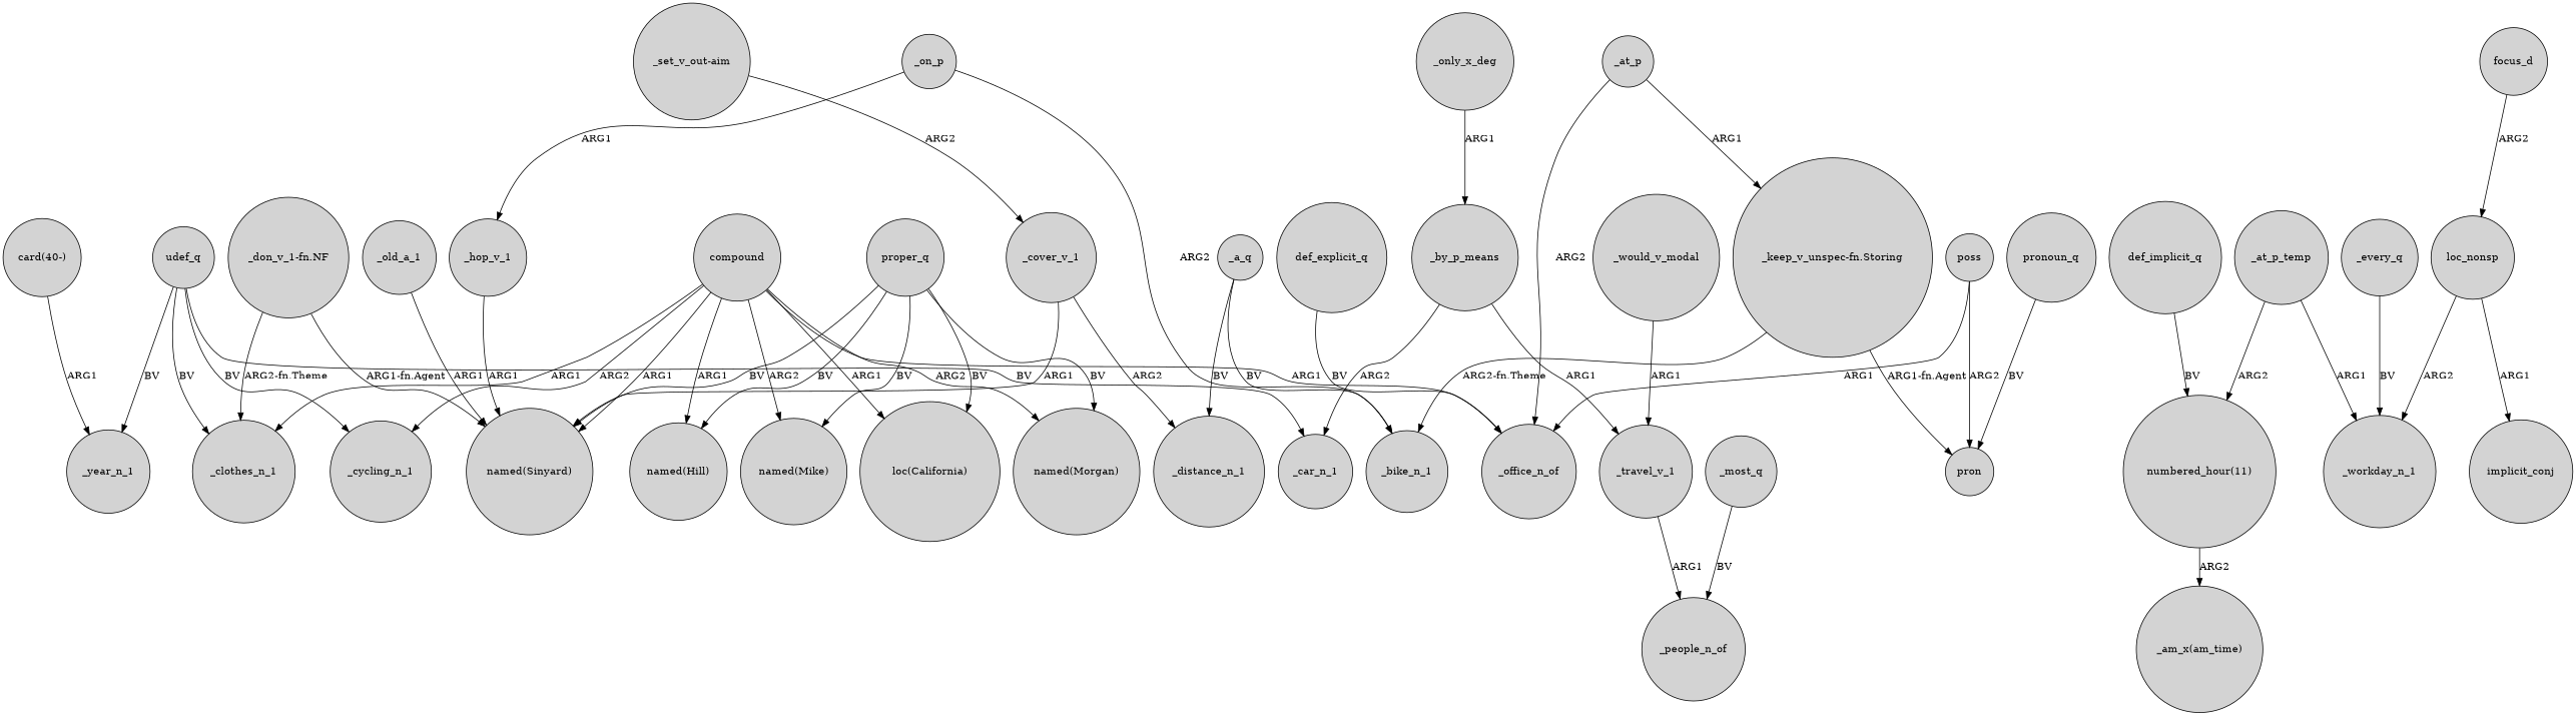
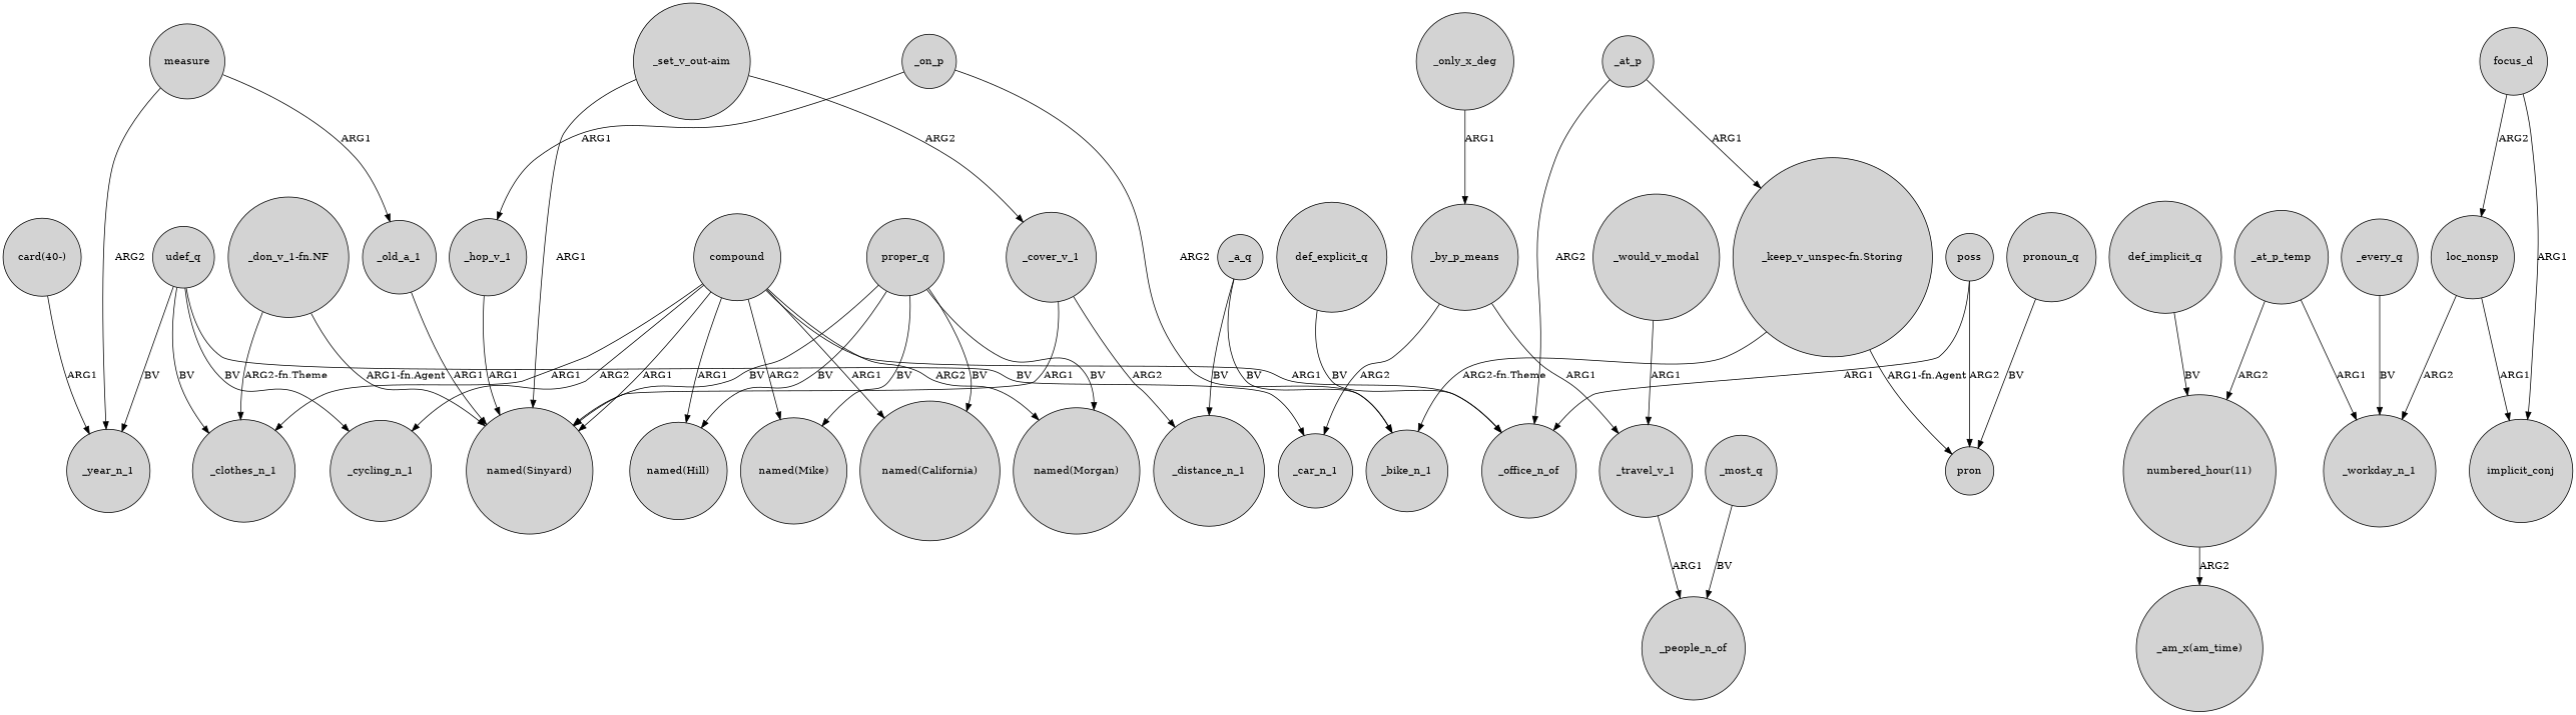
  digraph {
    node [shape=circle style=filled]
    udef_q
    _clothes_n_1
    _cycling_n_1
    _year_n_1
    _car_n_1
    loc_nonsp
    _workday_n_1
    implicit_conj
    focus_d
    compound
    "named(Sinyard)"
    _office_n_of
    "named(Morgan)"
-   "named(California)" [label="loc(California)"]
+   "named(California)"
    "named(Hill)"
    "named(Mike)"
    poss
    pron
+   measure
    _old_a_1
    "_set_v_out-aim"
    _cover_v_1
    _distance_n_1
    "_keep_v_unspec-fn.Storing"
    _bike_n_1
    _on_p
    _hop_v_1
    def_explicit_q
    _at_p_temp
    "numbered_hour(11)"
    "_am_x(am_time)"
    proper_q
    _only_x_deg
    _by_p_means
    _travel_v_1
    _people_n_of
    _would_v_modal
    _every_q
    pronoun_q
    _a_q
    _most_q
    "_don_v_1-fn.NF"
    def_implicit_q
    "card(40-)"
    _at_p
    udef_q -> _clothes_n_1 [label=BV]
    udef_q -> _cycling_n_1 [label=BV]
    udef_q -> _year_n_1 [label=BV]
    udef_q -> _car_n_1 [label=BV]
    loc_nonsp -> _workday_n_1 [label=ARG2]
    loc_nonsp -> implicit_conj [label=ARG1]
    focus_d -> loc_nonsp [label=ARG2]
+   focus_d -> implicit_conj [label=ARG1]
    compound -> _clothes_n_1 [label=ARG1]
    compound -> _cycling_n_1 [label=ARG2]
    compound -> "named(Sinyard)" [label=ARG1]
    compound -> _office_n_of [label=ARG1]
    compound -> "named(Morgan)" [label=ARG2]
    compound -> "named(California)" [label=ARG1]
    compound -> "named(Hill)" [label=ARG1]
    compound -> "named(Mike)" [label=ARG2]
    poss -> _office_n_of [label=ARG1]
    poss -> pron [label=ARG2]
+   measure -> _year_n_1 [label=ARG2]
+   measure -> _old_a_1 [label=ARG1]
    _old_a_1 -> "named(Sinyard)" [label=ARG1]
+   "_set_v_out-aim" -> "named(Sinyard)" [label=ARG1]
    "_set_v_out-aim" -> _cover_v_1 [label=ARG2]
    _cover_v_1 -> "named(Sinyard)" [label=ARG1]
    _cover_v_1 -> _distance_n_1 [label=ARG2]
    "_keep_v_unspec-fn.Storing" -> pron [label="ARG1-fn.Agent"]
    "_keep_v_unspec-fn.Storing" -> _bike_n_1 [label="ARG2-fn.Theme"]
    _on_p -> _bike_n_1 [label=ARG2]
    _on_p -> _hop_v_1 [label=ARG1]
    _hop_v_1 -> "named(Sinyard)" [label=ARG1]
    def_explicit_q -> _office_n_of [label=BV]
    _at_p_temp -> _workday_n_1 [label=ARG1]
    _at_p_temp -> "numbered_hour(11)" [label=ARG2]
    "numbered_hour(11)" -> "_am_x(am_time)" [label=ARG2]
    proper_q -> "named(Sinyard)" [label=BV]
    proper_q -> "named(Morgan)" [label=BV]
    proper_q -> "named(California)" [label=BV]
    proper_q -> "named(Hill)" [label=BV]
    proper_q -> "named(Mike)" [label=BV]
    _only_x_deg -> _by_p_means [label=ARG1]
    _by_p_means -> _car_n_1 [label=ARG2]
    _by_p_means -> _travel_v_1 [label=ARG1]
    _travel_v_1 -> _people_n_of [label=ARG1]
    _would_v_modal -> _travel_v_1 [label=ARG1]
    _every_q -> _workday_n_1 [label=BV]
    pronoun_q -> pron [label=BV]
    _a_q -> _distance_n_1 [label=BV]
    _a_q -> _bike_n_1 [label=BV]
    _most_q -> _people_n_of [label=BV]
    "_don_v_1-fn.NF" -> _clothes_n_1 [label="ARG2-fn.Theme"]
    "_don_v_1-fn.NF" -> "named(Sinyard)" [label="ARG1-fn.Agent"]
    def_implicit_q -> "numbered_hour(11)" [label=BV]
    "card(40-)" -> _year_n_1 [label=ARG1]
    _at_p -> _office_n_of [label=ARG2]
    _at_p -> "_keep_v_unspec-fn.Storing" [label=ARG1]
  }
